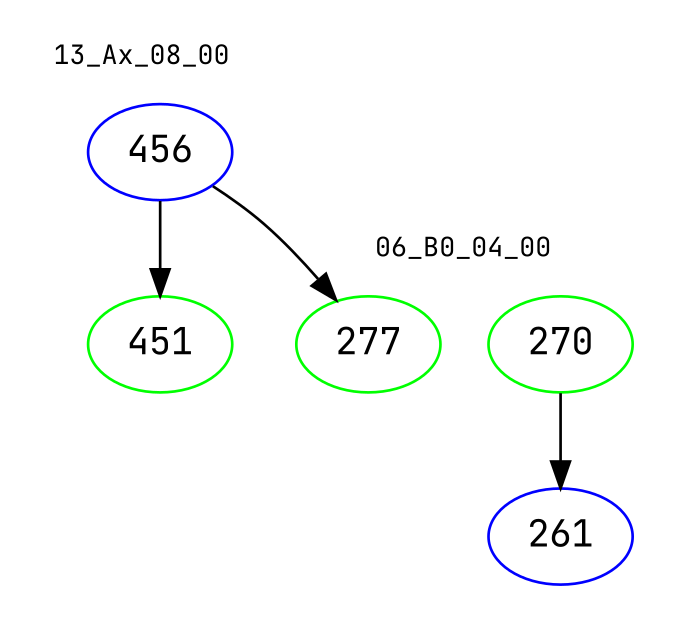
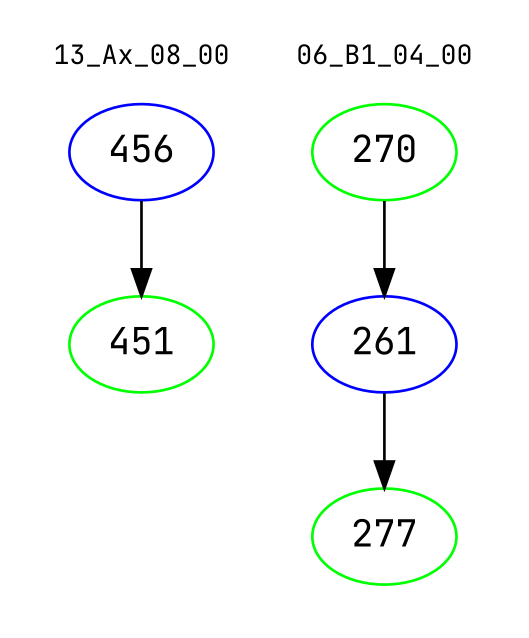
  digraph {
    fontname="JetBrains Mono"
    node [color=green fontname="JetBrains Mono"]
    edge [color=black fontname="JetBrains Mono"]
    n1 [color=blue label=456]
    n2 [label=451]
    n3 [label=270]
    n4 [color=blue label=261]
    n5 [label=277]
    subgraph cluster_1 {
      color=white
      fontsize=10
      label="13_Ax_08_00"
      n1
      n2
    }
    subgraph cluster_2 {
      color=white
      fontsize=10
-     label="06_B0_04_00"
+     label="06_B1_04_00"
      n3
      n4
      n5
    }
    n1 -> n2
    n3 -> n4
-   n1 -> n5
+   n4 -> n5
  }
